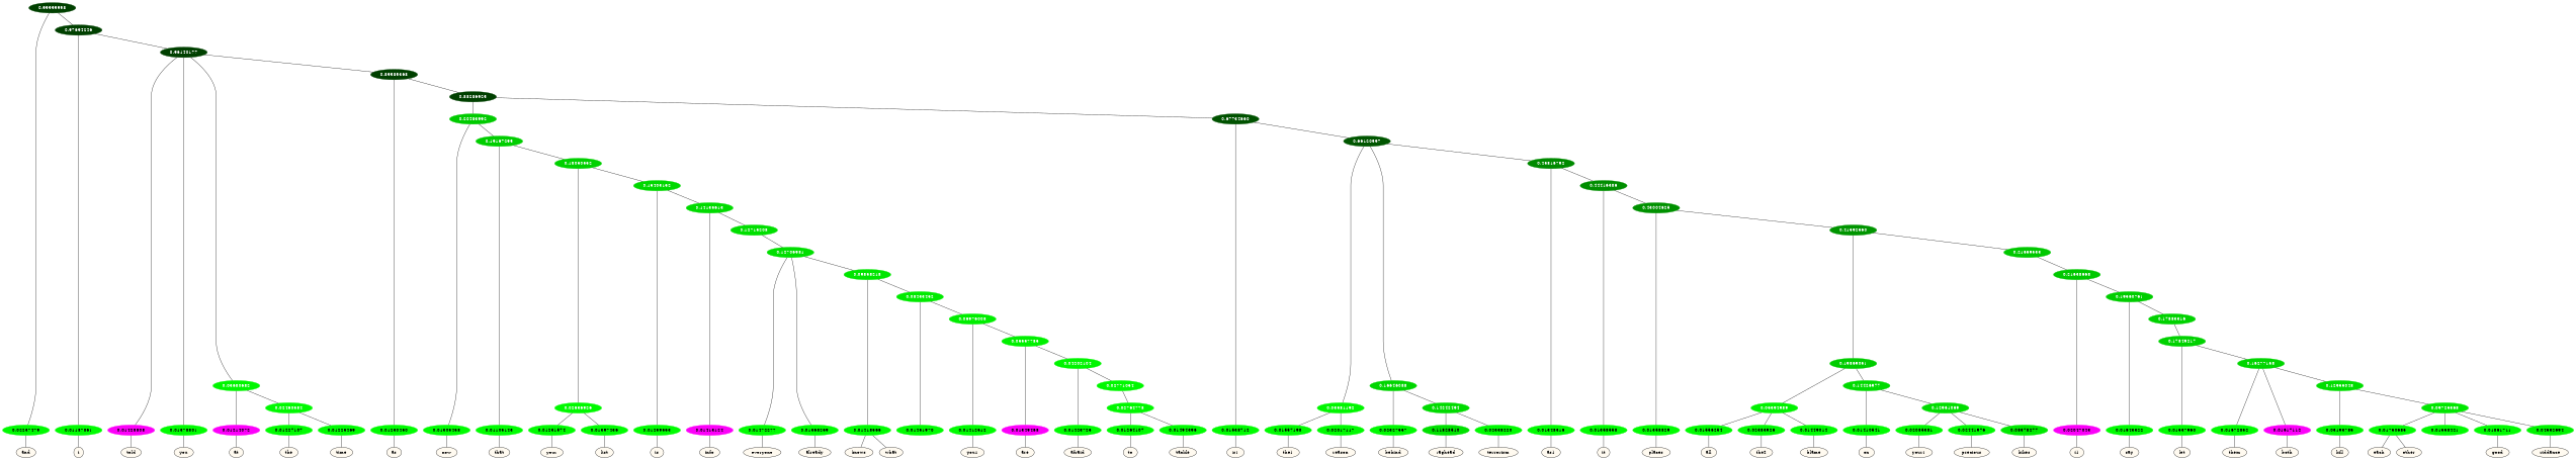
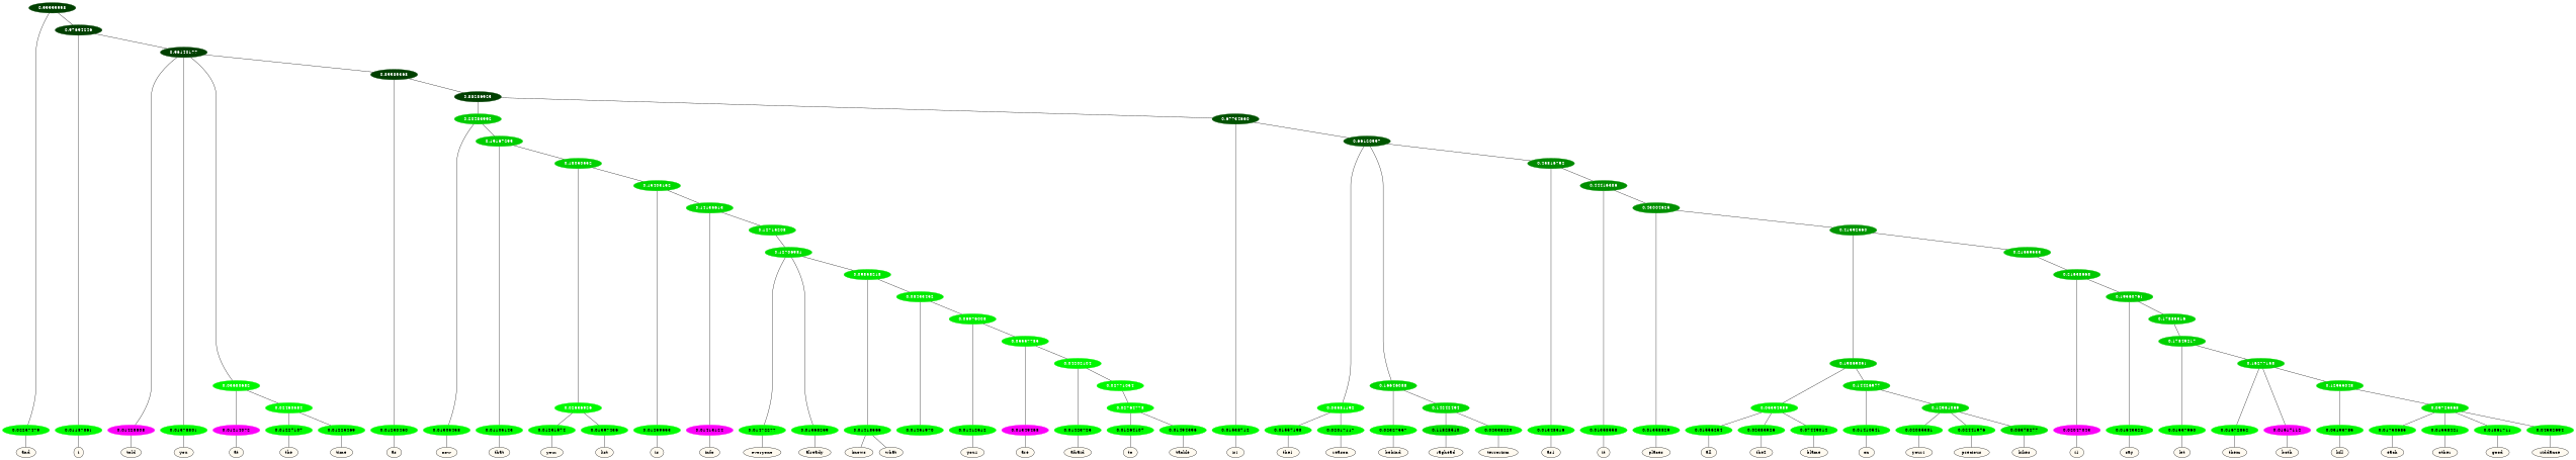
  graph {
    node [color=black format=png nodesep=0.001 ordering=out overlap_scaling=0.01 ranksep=0.001 style=filled]
    n1 [fillcolor=floralwhite height=0.15 label=and style="filled,solid" width=0.15]
    n2 [fillcolor=floralwhite height=0.15 label=i style="filled,solid" width=0.15]
    n3 [fillcolor=floralwhite height=0.15 label=told style="filled,solid" width=0.15]
    n4 [fillcolor=floralwhite height=0.15 label=you style="filled,solid" width=0.15]
    n5 [fillcolor=floralwhite height=0.15 label=at style="filled,solid" width=0.15]
    n6 [fillcolor=floralwhite height=0.15 label=the style="filled,solid" width=0.15]
    n7 [fillcolor=floralwhite height=0.15 label=time style="filled,solid" width=0.15]
    n8 [fillcolor=floralwhite height=0.15 label=as style="filled,solid" width=0.15]
    n9 [fillcolor=floralwhite height=0.15 label=now style="filled,solid" width=0.15]
    n10 [fillcolor=floralwhite height=0.15 label=that style="filled,solid" width=0.15]
    n11 [fillcolor=floralwhite height=0.15 label=your style="filled,solid" width=0.15]
    n12 [fillcolor=floralwhite height=0.15 label=list style="filled,solid" width=0.15]
    n13 [fillcolor=floralwhite height=0.15 label=is style="filled,solid" width=0.15]
    n14 [fillcolor=floralwhite height=0.15 label=info style="filled,solid" width=0.15]
    n15 [fillcolor=floralwhite height=0.15 label=everyone style="filled,solid" width=0.15]
    n16 [fillcolor=floralwhite height=0.15 label=already style="filled,solid" width=0.15]
    n17 [fillcolor=floralwhite height=0.15 label=knows style="filled,solid" width=0.15]
    n18 [fillcolor=floralwhite height=0.15 label=what style="filled,solid" width=0.15]
    n19 [fillcolor=floralwhite height=0.15 label=you1 style="filled,solid" width=0.15]
    n20 [fillcolor=floralwhite height=0.15 label=are style="filled,solid" width=0.15]
    n21 [fillcolor=floralwhite height=0.15 label=afraid style="filled,solid" width=0.15]
    n22 [fillcolor=floralwhite height=0.15 label=to style="filled,solid" width=0.15]
    n23 [fillcolor=floralwhite height=0.15 label=tackle style="filled,solid" width=0.15]
    n24 [fillcolor=floralwhite height=0.15 label=is1 style="filled,solid" width=0.15]
    n25 [fillcolor=floralwhite height=0.15 label=the1 style="filled,solid" width=0.15]
    n26 [fillcolor=floralwhite height=0.15 label=reason style="filled,solid" width=0.15]
    n27 [fillcolor=floralwhite height=0.15 label=behind style="filled,solid" width=0.15]
    n28 [fillcolor=floralwhite height=0.15 label=raghead style="filled,solid" width=0.15]
    n29 [fillcolor=floralwhite height=0.15 label=terrorism style="filled,solid" width=0.15]
    n30 [fillcolor=floralwhite height=0.15 label=as1 style="filled,solid" width=0.15]
    n31 [fillcolor=floralwhite height=0.15 label=it style="filled,solid" width=0.15]
    n32 [fillcolor=floralwhite height=0.15 label=places style="filled,solid" width=0.15]
    n33 [fillcolor=floralwhite height=0.15 label=all style="filled,solid" width=0.15]
    n34 [fillcolor=floralwhite height=0.15 label=the2 style="filled,solid" width=0.15]
    n35 [fillcolor=floralwhite height=0.15 label=blame style="filled,solid" width=0.15]
    n36 [fillcolor=floralwhite height=0.15 label=on style="filled,solid" width=0.15]
    n37 [fillcolor=floralwhite height=0.15 label=your1 style="filled,solid" width=0.15]
    n38 [fillcolor=floralwhite height=0.15 label=precious style="filled,solid" width=0.15]
    n39 [fillcolor=floralwhite height=0.15 label=kikes style="filled,solid" width=0.15]
    n40 [fillcolor=floralwhite height=0.15 label=i1 style="filled,solid" width=0.15]
    n41 [fillcolor=floralwhite height=0.15 label=say style="filled,solid" width=0.15]
    n42 [fillcolor=floralwhite height=0.15 label=let style="filled,solid" width=0.15]
    n43 [fillcolor=floralwhite height=0.15 label=them style="filled,solid" width=0.15]
    n44 [fillcolor=floralwhite height=0.15 label=both style="filled,solid" width=0.15]
    n45 [fillcolor=floralwhite height=0.15 label=kill style="filled,solid" width=0.15]
    n46 [fillcolor=floralwhite height=0.15 label=each style="filled,solid" width=0.15]
    n47 [fillcolor=floralwhite height=0.15 label=other style="filled,solid" width=0.15]
    n48 [fillcolor=floralwhite height=0.15 label=good style="filled,solid" width=0.15]
    n49 [fillcolor=floralwhite height=0.15 label=riddance style="filled,solid" width=0.15]
    n50 [color="0.334 1.000 0.978" fontcolor=black height=0.15 label=0.02237479 width=0.15]
    n51 [color="0.334 1.000 0.985" fontcolor=black height=0.15 label=0.01187861 width=0.15]
    n52 [color="0.835 1.000 0.986" fontcolor=black height=0.15 label=0.01428808 width=0.15]
    n53 [color="0.334 1.000 0.986" fontcolor=black height=0.15 label=0.01378801 width=0.15]
    n54 [color="0.835 1.000 0.988" fontcolor=black height=0.15 label=0.01214072 width=0.15]
    n55 [color="0.334 1.000 0.988" fontcolor=black height=0.15 label=0.01227107 width=0.15]
    n56 [color="0.334 1.000 0.988" fontcolor=black height=0.15 label=0.01225469 width=0.15]
    n57 [color="0.334 1.000 0.988" fontcolor=black height=0.15 label=0.01230450 width=0.15]
    n58 [color="0.334 1.000 0.987" fontcolor=black height=0.15 label=0.01305458 width=0.15]
    n59 [color="0.334 1.000 0.989" fontcolor=black height=0.15 label=0.01105143 width=0.15]
    n60 [color="0.334 1.000 0.988" fontcolor=black height=0.15 label=0.01231574 width=0.15]
    n61 [color="0.334 1.000 0.986" fontcolor=black height=0.15 label=0.01397436 width=0.15]
    n62 [color="0.334 1.000 0.987" fontcolor=black height=0.15 label=0.01259553 width=0.15]
    n63 [color="0.835 1.000 0.986" fontcolor=black height=0.15 label=0.01413124 width=0.15]
    n64 [color="0.334 1.000 0.985" fontcolor=black height=0.15 label=0.01472277 width=0.15]
    n65 [color="0.334 1.000 0.986" fontcolor=black height=0.15 label=0.01368259 width=0.15]
    n66 [color="0.334 1.000 0.986" fontcolor=black height=0.15 label=0.01418566 width=0.15]
    n67 [color="0.334 1.000 0.985" fontcolor=black height=0.15 label=0.01451970 width=0.15]
    n68 [color="0.334 1.000 0.986" fontcolor=black height=0.15 label=0.01412512 width=0.15]
    n69 [color="0.835 1.000 0.987" fontcolor=black height=0.15 label=0.01349468 width=0.15]
    n70 [color="0.334 1.000 0.986" fontcolor=black height=0.15 label=0.01423725 width=0.15]
    n71 [color="0.334 1.000 0.987" fontcolor=black height=0.15 label=0.01264107 width=0.15]
    n72 [color="0.334 1.000 0.985" fontcolor=black height=0.15 label=0.01494396 width=0.15]
    n73 [color="0.334 1.000 0.985" fontcolor=black height=0.15 label=0.01538712 width=0.15]
    n74 [color="0.334 1.000 0.984" fontcolor=black height=0.15 label=0.01557198 width=0.15]
    n75 [color="0.334 1.000 0.980" fontcolor=black height=0.15 label=0.02017117 width=0.15]
    n76 [color="0.334 1.000 0.977" fontcolor=black height=0.15 label=0.02327557 width=0.15]
    n77 [color="0.334 1.000 0.882" fontcolor=black height=0.15 label=0.11828510 width=0.15]
    n78 [color="0.334 1.000 0.977" fontcolor=black height=0.15 label=0.02338220 width=0.15]
    n79 [color="0.334 1.000 0.987" fontcolor=black height=0.15 label=0.01348316 width=0.15]
    n80 [color="0.334 1.000 0.986" fontcolor=black height=0.15 label=0.01358558 width=0.15]
    n81 [color="0.334 1.000 0.986" fontcolor=black height=0.15 label=0.01358829 width=0.15]
    n82 [color="0.334 1.000 0.984" fontcolor=black height=0.15 label=0.01556254 width=0.15]
    n83 [color="0.334 1.000 0.976" fontcolor=black height=0.15 label=0.02383926 width=0.15]
-   n84 [color="0.334 1.000 0.986" fontcolor=black height=0.15 label=0.01449014 width=0.15]
+   n84 [color="0.334 1.000 0.986" fontcolor=black height=0.15 label=0.07449014 width=0.15]
    n85 [color="0.334 1.000 0.986" fontcolor=black height=0.15 label=0.01410541 width=0.15]
    n86 [color="0.334 1.000 0.979" fontcolor=black height=0.15 label=0.02085381 width=0.15]
    n87 [color="0.334 1.000 0.976" fontcolor=black height=0.15 label=0.02441976 width=0.15]
    n88 [color="0.334 1.000 0.916" fontcolor=black height=0.15 label=0.08378277 width=0.15]
    n89 [color="0.835 1.000 0.980" fontcolor=black height=0.15 label=0.02047043 width=0.15]
    n90 [color="0.334 1.000 0.984" fontcolor=black height=0.15 label=0.01643322 width=0.15]
    n91 [color="0.334 1.000 0.985" fontcolor=black height=0.15 label=0.01537960 width=0.15]
    n92 [color="0.334 1.000 0.983" fontcolor=black height=0.15 label=0.01672852 width=0.15]
    n93 [color="0.835 1.000 0.984" fontcolor=black height=0.15 label=0.01617112 width=0.15]
    n94 [color="0.334 1.000 0.968" fontcolor=black height=0.15 label=0.03193785 width=0.15]
    n95 [color="0.334 1.000 0.982" fontcolor=black height=0.15 label=0.01750685 width=0.15]
    n96 [color="0.334 1.000 0.984" fontcolor=black height=0.15 label=0.01558421 width=0.15]
    n97 [color="0.334 1.000 0.981" fontcolor=black height=0.15 label=0.01861711 width=0.15]
    n98 [color="0.334 1.000 0.955" fontcolor=black height=0.15 label=0.04532694 width=0.15]
    n99 [color="0.334 1.000 0.250" fontcolor=grey99 height=0.15 label=0.99999998 width=0.15]
    n100 [color="0.334 1.000 0.250" fontcolor=grey99 height=0.15 label=0.97694246 width=0.15]
    n101 [color="0.334 1.000 0.250" fontcolor=grey99 height=0.15 label=0.96140177 width=0.15]
    n102 [color="0.334 1.000 0.963" fontcolor=grey99 height=0.15 label=0.03680682 width=0.15]
    n103 [color="0.334 1.000 0.250" fontcolor=grey99 height=0.15 label=0.89585368 width=0.15]
    n104 [color="0.334 1.000 0.975" fontcolor=grey99 height=0.15 label=0.02460584 width=0.15]
    n105 [color="0.334 1.000 0.250" fontcolor=grey99 height=0.15 label=0.88286925 width=0.15]
    n106 [color="0.334 1.000 0.795" fontcolor=grey99 height=0.15 label=0.20483992 width=0.15]
    n107 [color="0.334 1.000 0.323" fontcolor=grey99 height=0.15 label=0.67734660 width=0.15]
    n108 [color="0.334 1.000 0.808" fontcolor=grey99 height=0.15 label=0.19167295 width=0.15]
    n109 [color="0.334 1.000 0.339" fontcolor=grey99 height=0.15 label=0.66120597 width=0.15]
    n110 [color="0.334 1.000 0.819" fontcolor=grey99 height=0.15 label=0.18050552 width=0.15]
    n111 [color="0.334 1.000 0.964" fontcolor=grey99 height=0.15 label=0.03581192 width=0.15]
    n112 [color="0.334 1.000 0.834" fontcolor=grey99 height=0.15 label=0.16646088 width=0.15]
    n113 [color="0.334 1.000 0.542" fontcolor=grey99 height=0.15 label=0.45816792 width=0.15]
    n114 [color="0.334 1.000 0.974" fontcolor=grey99 height=0.15 label=0.02636926 width=0.15]
    n115 [color="0.334 1.000 0.846" fontcolor=grey99 height=0.15 label=0.15403152 width=0.15]
    n116 [color="0.334 1.000 0.858" fontcolor=grey99 height=0.15 label=0.14242494 width=0.15]
    n117 [color="0.334 1.000 0.556" fontcolor=grey99 height=0.15 label=0.44416386 width=0.15]
    n118 [color="0.334 1.000 0.859" fontcolor=grey99 height=0.15 label=0.14135613 width=0.15]
    n119 [color="0.334 1.000 0.570" fontcolor=grey99 height=0.15 label=0.43004625 width=0.15]
    n120 [color="0.334 1.000 0.873" fontcolor=grey99 height=0.15 label=0.12715208 width=0.15]
    n121 [color="0.334 1.000 0.584" fontcolor=grey99 height=0.15 label=0.41592560 width=0.15]
    n122 [color="0.334 1.000 0.873" fontcolor=grey99 height=0.15 label=0.12706981 width=0.15]
    n123 [color="0.334 1.000 0.801" fontcolor=grey99 height=0.15 label=0.19869051 width=0.15]
    n124 [color="0.334 1.000 0.783" fontcolor=grey99 height=0.15 label=0.21669533 width=0.15]
    n125 [color="0.334 1.000 0.901" fontcolor=grey99 height=0.15 label=0.09858218 width=0.15]
    n126 [color="0.334 1.000 0.946" fontcolor=grey99 height=0.15 label=0.05394989 width=0.15]
    n127 [color="0.334 1.000 0.856" fontcolor=grey99 height=0.15 label=0.14426977 width=0.15]
    n128 [color="0.334 1.000 0.784" fontcolor=grey99 height=0.15 label=0.21638668 width=0.15]
    n129 [color="0.334 1.000 0.916" fontcolor=grey99 height=0.15 label=0.08433452 width=0.15]
    n130 [color="0.334 1.000 0.870" fontcolor=grey99 height=0.15 label=0.12961069 width=0.15]
    n131 [color="0.334 1.000 0.804" fontcolor=grey99 height=0.15 label=0.19560761 width=0.15]
    n132 [color="0.334 1.000 0.930" fontcolor=grey99 height=0.15 label=0.06976008 width=0.15]
    n133 [color="0.334 1.000 0.821" fontcolor=grey99 height=0.15 label=0.17883316 width=0.15]
    n134 [color="0.334 1.000 0.944" fontcolor=grey99 height=0.15 label=0.05557785 width=0.15]
    n135 [color="0.334 1.000 0.822" fontcolor=grey99 height=0.15 label=0.17849217 width=0.15]
    n136 [color="0.334 1.000 0.958" fontcolor=grey99 height=0.15 label=0.04202104 width=0.15]
    n137 [color="0.334 1.000 0.837" fontcolor=grey99 height=0.15 label=0.16277158 width=0.15]
    n138 [color="0.334 1.000 0.972" fontcolor=grey99 height=0.15 label=0.02771054 width=0.15]
    n139 [color="0.334 1.000 0.870" fontcolor=grey99 height=0.15 label=0.12955048 width=0.15]
    n140 [color="0.334 1.000 0.972" fontcolor=grey99 height=0.15 label=0.02764778 width=0.15]
    n141 [color="0.334 1.000 0.903" fontcolor=grey99 height=0.15 label=0.09725368 width=0.15]
    subgraph sub_1 {
      rank=same
      n1
      n2
      n3
      n4
      n5
      n6
      n7
      n8
      n9
      n10
      n11
      n12
      n13
      n14
      n15
      n16
      n17
      n18
      n19
      n20
      n21
      n22
      n23
      n24
      n25
      n26
      n27
      n28
      n29
      n30
      n31
      n32
      n33
      n34
      n35
      n36
      n37
      n38
      n39
      n40
      n41
      n42
      n43
      n44
      n45
      n46
      n47
      n48
      n49
    }
    subgraph sub_2 {
      rank=same
      n50
      n51
      n52
      n53
      n54
      n55
      n56
      n57
      n58
      n59
      n60
      n61
      n62
      n63
      n64
      n65
      n66
      n67
      n68
      n69
      n70
      n71
      n72
      n73
      n74
      n75
      n76
      n77
      n78
      n79
      n80
      n81
      n82
      n83
      n84
      n85
      n86
      n87
      n88
      n89
      n90
      n91
      n92
      n93
      n94
      n95
      n96
      n97
      n98
    }
    n50 -- n1
    n51 -- n2
    n52 -- n3
    n53 -- n4
    n54 -- n5
    n55 -- n6
    n56 -- n7
    n57 -- n8
    n58 -- n9
    n59 -- n10
    n60 -- n11
    n61 -- n12
    n62 -- n13
    n63 -- n14
    n64 -- n15
    n65 -- n16
    n66 -- n17
    n66 -- n18
    n68 -- n19
    n69 -- n20
    n70 -- n21
    n71 -- n22
    n72 -- n23
    n73 -- n24
    n74 -- n25
    n75 -- n26
    n76 -- n27
    n77 -- n28
    n78 -- n29
    n79 -- n30
    n80 -- n31
    n81 -- n32
    n82 -- n33
    n83 -- n34
    n84 -- n35
    n85 -- n36
    n86 -- n37
    n87 -- n38
    n88 -- n39
    n89 -- n40
    n90 -- n41
    n91 -- n42
    n92 -- n43
    n93 -- n44
    n94 -- n45
    n95 -- n46
-   n95 -- n47
+   n96 -- n47
    n97 -- n48
    n98 -- n49
    n99 -- n50
    n99 -- n100
    n100 -- n51
    n100 -- n101
    n101 -- n52
    n101 -- n53
    n101 -- n102
    n101 -- n103
    n102 -- n54
    n102 -- n104
    n103 -- n57
    n103 -- n105
    n104 -- n55
    n104 -- n56
    n105 -- n106
    n105 -- n107
    n106 -- n58
    n106 -- n108
    n107 -- n73
    n107 -- n109
    n108 -- n59
    n108 -- n110
    n109 -- n111
    n109 -- n112
    n109 -- n113
    n110 -- n114
    n110 -- n115
    n111 -- n74
    n111 -- n75
    n112 -- n76
    n112 -- n116
    n113 -- n79
    n113 -- n117
    n114 -- n60
    n114 -- n61
    n115 -- n62
    n115 -- n118
    n116 -- n77
    n116 -- n78
    n117 -- n80
    n117 -- n119
    n118 -- n63
    n118 -- n120
    n119 -- n81
    n119 -- n121
    n120 -- n122
    n121 -- n123
    n121 -- n124
    n122 -- n64
    n122 -- n65
    n122 -- n125
    n123 -- n126
    n123 -- n127
    n124 -- n128
    n125 -- n66
    n125 -- n129
    n126 -- n82
    n126 -- n83
    n126 -- n84
    n127 -- n85
    n127 -- n130
    n128 -- n89
    n128 -- n131
    n129 -- n67
    n129 -- n132
    n130 -- n86
    n130 -- n87
    n130 -- n88
    n131 -- n90
    n131 -- n133
    n132 -- n68
    n132 -- n134
    n133 -- n135
    n134 -- n69
    n134 -- n136
    n135 -- n91
    n135 -- n137
    n136 -- n70
    n136 -- n138
    n137 -- n92
    n137 -- n93
    n137 -- n139
    n138 -- n140
    n139 -- n94
    n139 -- n141
    n140 -- n71
    n140 -- n72
    n141 -- n95
    n141 -- n96
    n141 -- n97
    n141 -- n98
  }
